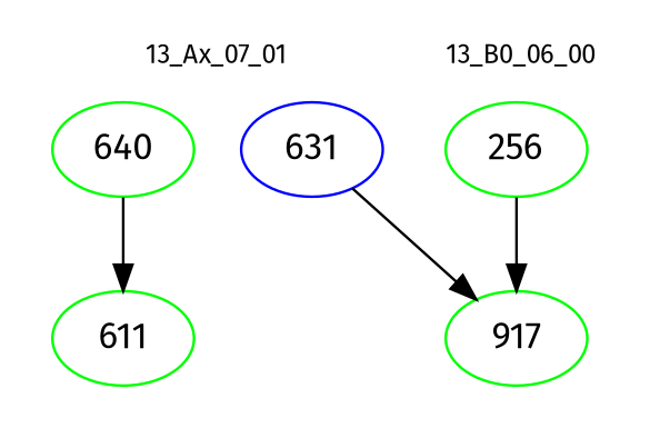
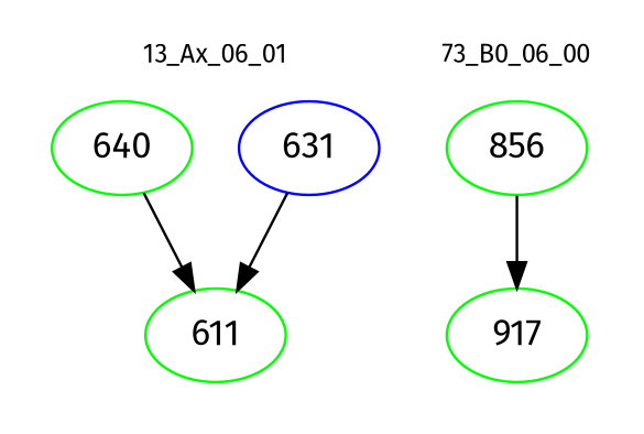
  digraph {
    fontname="Fira Sans"
    node [color=green fontname="Fira Sans"]
    edge [color=black fontname="Fira Sans"]
    n1 [color=blue label=631]
    n2 [label=611]
    n3 [label=640]
-   n4 [label=256]
+   n4 [label=856]
    n5 [label=917]
    subgraph cluster_1 {
      color=white
      fontsize=10
-     label="13_Ax_07_01"
+     label="13_Ax_06_01"
      n1
      n2
      n3
    }
    subgraph cluster_2 {
      color=white
      fontsize=10
-     label="13_B0_06_00"
+     label="73_B0_06_00"
      n4
      n5
    }
-   n1 -> n5
+   n1 -> n2
    n3 -> n2
    n4 -> n5
  }
